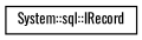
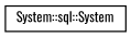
  digraph {
    rankdir=LR
    fontname=Oswald
-   n1 [color=black fillcolor=white fontname=Oswald fontsize=10 height=0.2 label="System::sql::IRecord" shape=record style=filled width=0.4]
+   n1 [color=black fillcolor=white fontname=Oswald fontsize=10 height=0.2 label="System::sql::System" shape=record style=filled width=0.4]
  }
